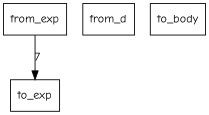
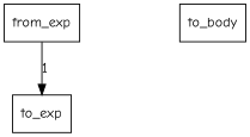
  digraph {
    rankdir=TB
    fontname="Comic Neue"
    node [fillcolor=white shape=box style=filled fontname="Comic Neue"]
    n1 [label=<from_exp>]
    n2 [label=<to_exp>]
-   n3 [label=<from_d>]
    n4 [label=<to_body>]
-   n1 -> n2 [label=7 fontname="Comic Neue"]
+   n1 -> n2 [label=1 fontname="Comic Neue"]
  }
